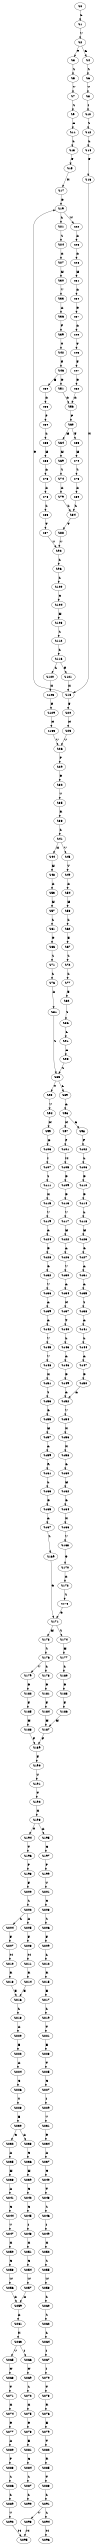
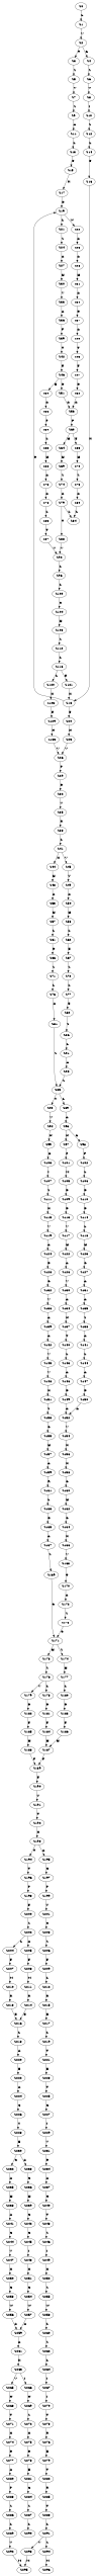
  strict digraph {
    S0
    S1
    S2
    S3
    S4
    S5
    S6
    S7
    S8
    S9
    S10
    S11
    S12
    S13
    S14
    S15
    S16
    S17
    S18
    S19
    S20
    S21
    S22
    S23
    S24
    S25
    S26
    S27
    S28
    S29
    S30
    S31
    S32
    S33
    S34
    S35
    S36
    S37
    S38
    S39
    S40
    S41
    S42
    S43
    S44
    S45
    S46
    S47
    S48
    S49
    S50
    S51
    S52
    S53
    S54
    S55
    S56
    S57
    S58
    S59
    S60
    S61
    S62
    S63
    S64
    S65
    S66
    S67
    S68
    S69
    S70
    S71
    S72
    S73
    S74
    S75
    S76
    S77
    S78
    S79
    S80
    S81
    S82
    S83
    S84
    S85
    S86
    S87
    S88
    S89
    S90
    S91
    S92
    S93
    S94
    S95
    S96
    S97
    S98
    S99
    S100
    S101
    S102
    S103
    S104
    S105
    S106
    S107
    S108
    S109
    S110
    S111
    S112
    S113
    S114
    S115
    S116
    S117
    S118
    S119
    S120
    S121
    S122
    S123
    S124
    S125
    S126
    S127
    S128
    S129
    S130
    S131
    S132
    S133
    S134
    S135
    S136
    S137
    S138
    S139
    S140
    S141
    S142
    S143
    S144
    S145
    S146
    S147
    S148
    S149
    S150
    S151
    S152
    S153
    S154
    S155
    S156
    S157
    S158
    S159
    S160
    S161
    S162
    S163
    S164
    S165
    S166
    S167
    S168
    S169
    S170
    S171
    S172
    S173
    S174
    S175
    S176
    S177
    S178
    S179
    S180
    S181
    S182
    S183
    S184
    S185
    S186
    S187
    S188
    S189
    S190
    S191
    S192
    S193
    S194
    S195
    S196
    S197
    S198
    S199
    S200
    S201
    S202
    S203
    S204
    S205
    S206
    S207
    S208
    S209
    S210
    S211
    S212
    S213
    S214
    S215
    S216
    S217
    S218
    S219
    S220
    S221
    S222
    S223
    S224
    S225
    S226
    S227
    S228
    S229
    S230
    S231
    S232
    S233
    S234
    S235
    S236
    S237
    S238
    S239
    S240
    S241
    S242
    S243
    S244
    S245
    S246
    S247
    S248
    S249
    S250
    S251
    S252
    S253
    S254
    S255
    S256
    S257
    S258
    S259
    S260
    S261
    S262
    S263
    S264
    S265
    S266
    S267
    S268
    S269
    S270
    S271
    S272
    S273
    S274
    S275
    S276
    S277
    S278
    S279
    S280
    S281
    S282
    S283
    S284
    S285
    S286
    S287
    S288
    S289
    S290
    S291
    S292
    S293
    S294
    S295
    S296
    S0 -> S1 [label=L]
    S1 -> S2 [label=V]
    S2 -> S3 [label=T]
    S2 -> S4 [label=G]
    S3 -> S5 [label=S]
    S4 -> S6 [label=S]
    S5 -> S7 [label=V]
    S6 -> S8 [label=V]
    S7 -> S9 [label=S]
    S8 -> S10 [label=I]
    S9 -> S11 [label=A]
    S10 -> S12 [label=S]
    S11 -> S13 [label=L]
    S12 -> S14 [label=L]
    S13 -> S15 [label=F]
    S14 -> S16 [label=F]
    S15 -> S17 [label=K]
    S16 -> S18 [label=K]
    S17 -> S19 [label=D]
    S18 -> S19 [label=D]
    S18 -> S20 [label=F]
    S19 -> S21 [label=L]
    S19 -> S22 [label=W]
    S20 -> S23 [label=N]
    S21 -> S24 [label=S]
    S22 -> S25 [label=A]
    S23 -> S26 [label=V]
    S24 -> S27 [label=A]
    S25 -> S28 [label=A]
    S26 -> S29 [label=P]
    S27 -> S30 [label=H]
    S28 -> S31 [label=H]
    S29 -> S32 [label=D]
    S30 -> S33 [label=V]
    S31 -> S34 [label=A]
    S32 -> S35 [label=V]
    S33 -> S36 [label=A]
    S34 -> S37 [label=D]
    S35 -> S38 [label=R]
    S36 -> S39 [label=P]
    S37 -> S40 [label=A]
    S38 -> S41 [label=L]
    S39 -> S42 [label=T]
    S40 -> S43 [label=T]
    S41 -> S44 [label=K]
    S41 -> S45 [label=V]
    S42 -> S46 [label=F]
    S43 -> S47 [label=F]
    S44 -> S48 [label=H]
    S45 -> S49 [label=Y]
    S46 -> S50 [label=E]
    S46 -> S51 [label=D]
    S47 -> S52 [label=D]
    S48 -> S53 [label=A]
    S49 -> S54 [label=A]
    S50 -> S55 [label=A]
    S51 -> S56 [label=A]
    S52 -> S56 [label=A]
    S53 -> S57 [label=H]
    S54 -> S58 [label=H]
    S55 -> S59 [label=P]
    S56 -> S60 [label=P]
    S57 -> S61 [label=L]
    S58 -> S62 [label=L]
    S59 -> S63 [label=L]
    S60 -> S64 [label=H]
    S60 -> S65 [label=F]
    S61 -> S66 [label=D]
    S62 -> S67 [label=E]
    S63 -> S68 [label=H]
    S64 -> S69 [label=H]
    S65 -> S70 [label=H]
    S66 -> S71 [label=S]
    S67 -> S72 [label=S]
    S68 -> S73 [label=A]
    S69 -> S74 [label=S]
    S70 -> S75 [label=S]
    S71 -> S76 [label=L]
    S72 -> S77 [label=L]
    S73 -> S78 [label=A]
    S74 -> S79 [label=A]
    S75 -> S80 [label=A]
    S76 -> S81 [label=A]
    S77 -> S82 [label=E]
    S78 -> S83 [label=L]
    S79 -> S84 [label=L]
    S80 -> S84 [label=L]
    S81 -> S85 [label=S]
    S82 -> S86 [label=S]
    S83 -> S87 [label=T]
-   S84 -> S88 [label=T]
+   S79 -> S88 [label=T]
    S85 -> S89 [label=L]
    S85 -> S90 [label=Y]
    S86 -> S91 [label=L]
    S87 -> S92 [label=V]
    S88 -> S92 [label=V]
    S89 -> S93 [label=A]
    S90 -> S94 [label=V]
    S91 -> S95 [label=A]
    S92 -> S96 [label=L]
    S93 -> S97 [label=N]
    S93 -> S98 [label=G]
    S94 -> S99 [label=N]
    S95 -> S85 [label=S]
    S96 -> S100 [label=L]
    S97 -> S101 [label=P]
    S98 -> S102 [label=P]
    S99 -> S103 [label=D]
    S100 -> S104 [label=C]
    S101 -> S105 [label=M]
    S102 -> S106 [label=L]
    S103 -> S107 [label=I]
    S104 -> S108 [label=H]
    S105 -> S109 [label=D]
    S106 -> S110 [label=D]
    S107 -> S111 [label=S]
    S108 -> S112 [label=S]
    S109 -> S113 [label=D]
    S110 -> S114 [label=D]
    S111 -> S115 [label=K]
    S112 -> S116 [label=L]
    S113 -> S117 [label=V]
    S114 -> S118 [label=L]
    S115 -> S119 [label=V]
    S116 -> S120 [label=L]
    S116 -> S121 [label=F]
    S117 -> S122 [label=H]
    S118 -> S123 [label=H]
    S119 -> S124 [label=A]
    S120 -> S125 [label=K]
    S121 -> S18 [label=K]
    S122 -> S126 [label=A]
    S123 -> S127 [label=G]
    S124 -> S128 [label=D]
    S125 -> S129 [label=F]
    S126 -> S130 [label=V]
    S127 -> S131 [label=A]
    S128 -> S132 [label=G]
    S129 -> S133 [label=N]
    S130 -> S134 [label=A]
    S131 -> S135 [label=A]
    S132 -> S136 [label=V]
    S133 -> S26 [label=V]
    S134 -> S137 [label=N]
    S135 -> S138 [label=S]
    S136 -> S139 [label=A]
    S137 -> S140 [label=T]
    S138 -> S141 [label=A]
    S139 -> S142 [label=A]
    S140 -> S143 [label=L]
    S141 -> S144 [label=L]
    S142 -> S145 [label=V]
    S143 -> S146 [label=A]
    S144 -> S147 [label=A]
    S145 -> S148 [label=V]
    S146 -> S149 [label=D]
    S147 -> S150 [label=D]
    S148 -> S151 [label=K]
    S149 -> S152 [label=A]
    S150 -> S152 [label=A]
    S151 -> S153 [label=S]
    S152 -> S154 [label=V]
    S153 -> S155 [label=G]
    S154 -> S156 [label=K]
    S155 -> S157 [label=H]
    S156 -> S158 [label=K]
    S157 -> S159 [label=A]
    S158 -> S160 [label=G]
    S159 -> S161 [label=R]
    S160 -> S162 [label=H]
    S161 -> S163 [label=L]
    S162 -> S164 [label=G]
    S163 -> S165 [label=Q]
    S164 -> S166 [label=K]
    S165 -> S167 [label=A]
    S166 -> S168 [label=V]
    S167 -> S169 [label=S]
    S168 -> S170 [label=Q]
    S169 -> S171 [label=G]
    S170 -> S172 [label=A]
    S171 -> S173 [label=H]
    S171 -> S174 [label=S]
    S172 -> S175 [label=S]
    S173 -> S176 [label=S]
    S174 -> S177 [label=H]
    S175 -> S171 [label=G]
    S176 -> S178 [label=L]
    S176 -> S179 [label=V]
    S177 -> S180 [label=L]
    S178 -> S181 [label=D]
    S179 -> S182 [label=D]
    S180 -> S183 [label=D]
    S181 -> S184 [label=F]
    S182 -> S185 [label=F]
    S183 -> S186 [label=F]
    S184 -> S187 [label=H]
    S185 -> S188 [label=H]
    S186 -> S187 [label=H]
    S187 -> S189 [label=P]
    S188 -> S189 [label=P]
    S189 -> S190 [label=F]
    S190 -> S191 [label=Y]
    S191 -> S192 [label=T]
    S192 -> S193 [label=K]
    S193 -> S194 [label=T]
    S193 -> S195 [label=A]
    S194 -> S196 [label=T]
    S195 -> S197 [label=Q]
    S196 -> S198 [label=P]
    S197 -> S199 [label=P]
    S198 -> S200 [label=F]
    S199 -> S201 [label=Y]
    S200 -> S202 [label=S]
    S201 -> S203 [label=C]
    S202 -> S204 [label=L]
    S202 -> S205 [label=A]
    S203 -> S206 [label=S]
    S204 -> S207 [label=F]
    S205 -> S208 [label=F]
    S206 -> S209 [label=F]
    S207 -> S210 [label=M]
    S208 -> S211 [label=M]
    S209 -> S212 [label=L]
    S210 -> S213 [label=R]
    S211 -> S214 [label=R]
    S212 -> S215 [label=R]
    S213 -> S216 [label=E]
    S214 -> S216 [label=E]
    S215 -> S217 [label=E]
    S216 -> S218 [label=L]
    S217 -> S219 [label=L]
    S218 -> S220 [label=A]
    S219 -> S221 [label=T]
    S220 -> S222 [label=E]
    S221 -> S223 [label=E]
    S222 -> S224 [label=A]
    S223 -> S225 [label=T]
    S224 -> S226 [label=G]
    S225 -> S227 [label=G]
    S226 -> S228 [label=Y]
    S227 -> S229 [label=I]
    S228 -> S230 [label=E]
    S229 -> S231 [label=V]
    S230 -> S232 [label=G]
    S230 -> S233 [label=A]
    S231 -> S234 [label=D]
    S232 -> S235 [label=A]
    S233 -> S236 [label=G]
    S234 -> S237 [label=A]
    S235 -> S238 [label=H]
    S236 -> S239 [label=H]
    S237 -> S240 [label=Q]
    S238 -> S241 [label=A]
    S239 -> S242 [label=G]
    S240 -> S243 [label=T]
    S241 -> S244 [label=G]
    S242 -> S245 [label=G]
    S243 -> S246 [label=S]
    S244 -> S247 [label=V]
    S245 -> S248 [label=I]
    S246 -> S249 [label=I]
    S247 -> S250 [label=K]
    S248 -> S251 [label=K]
    S249 -> S252 [label=K]
    S250 -> S253 [label=G]
    S251 -> S254 [label=G]
    S252 -> S255 [label=S]
    S253 -> S256 [label=W]
    S254 -> S257 [label=W]
    S255 -> S258 [label=W]
    S256 -> S259 [label=A]
    S257 -> S259 [label=A]
    S258 -> S260 [label=L]
    S259 -> S261 [label=A]
    S260 -> S262 [label=S]
    S261 -> S263 [label=K]
    S262 -> S264 [label=L]
    S263 -> S265 [label=V]
    S263 -> S266 [label=I]
    S264 -> S267 [label=I]
    S265 -> S268 [label=N]
    S266 -> S269 [label=N]
    S267 -> S270 [label=I]
    S268 -> S271 [label=T]
    S269 -> S272 [label=S]
    S270 -> S273 [label=T]
    S271 -> S274 [label=K]
    S272 -> S275 [label=K]
    S273 -> S276 [label=R]
    S274 -> S277 [label=D]
    S275 -> S278 [label=D]
    S276 -> S279 [label=E]
    S277 -> S280 [label=A]
    S278 -> S281 [label=E]
    S279 -> S282 [label=T]
    S280 -> S283 [label=P]
    S281 -> S284 [label=G]
    S282 -> S285 [label=R]
    S283 -> S286 [label=S]
    S284 -> S287 [label=S]
    S285 -> S288 [label=T]
    S286 -> S289 [label=L]
    S287 -> S290 [label=L]
    S288 -> S291 [label=L]
    S289 -> S292 [label=V]
    S291 -> S293 [label=V]
    S291 -> S294 [label=S]
    S292 -> S295 [label=M]
    S293 -> S295 [label=M]
    S294 -> S296 [label=M]
  }
